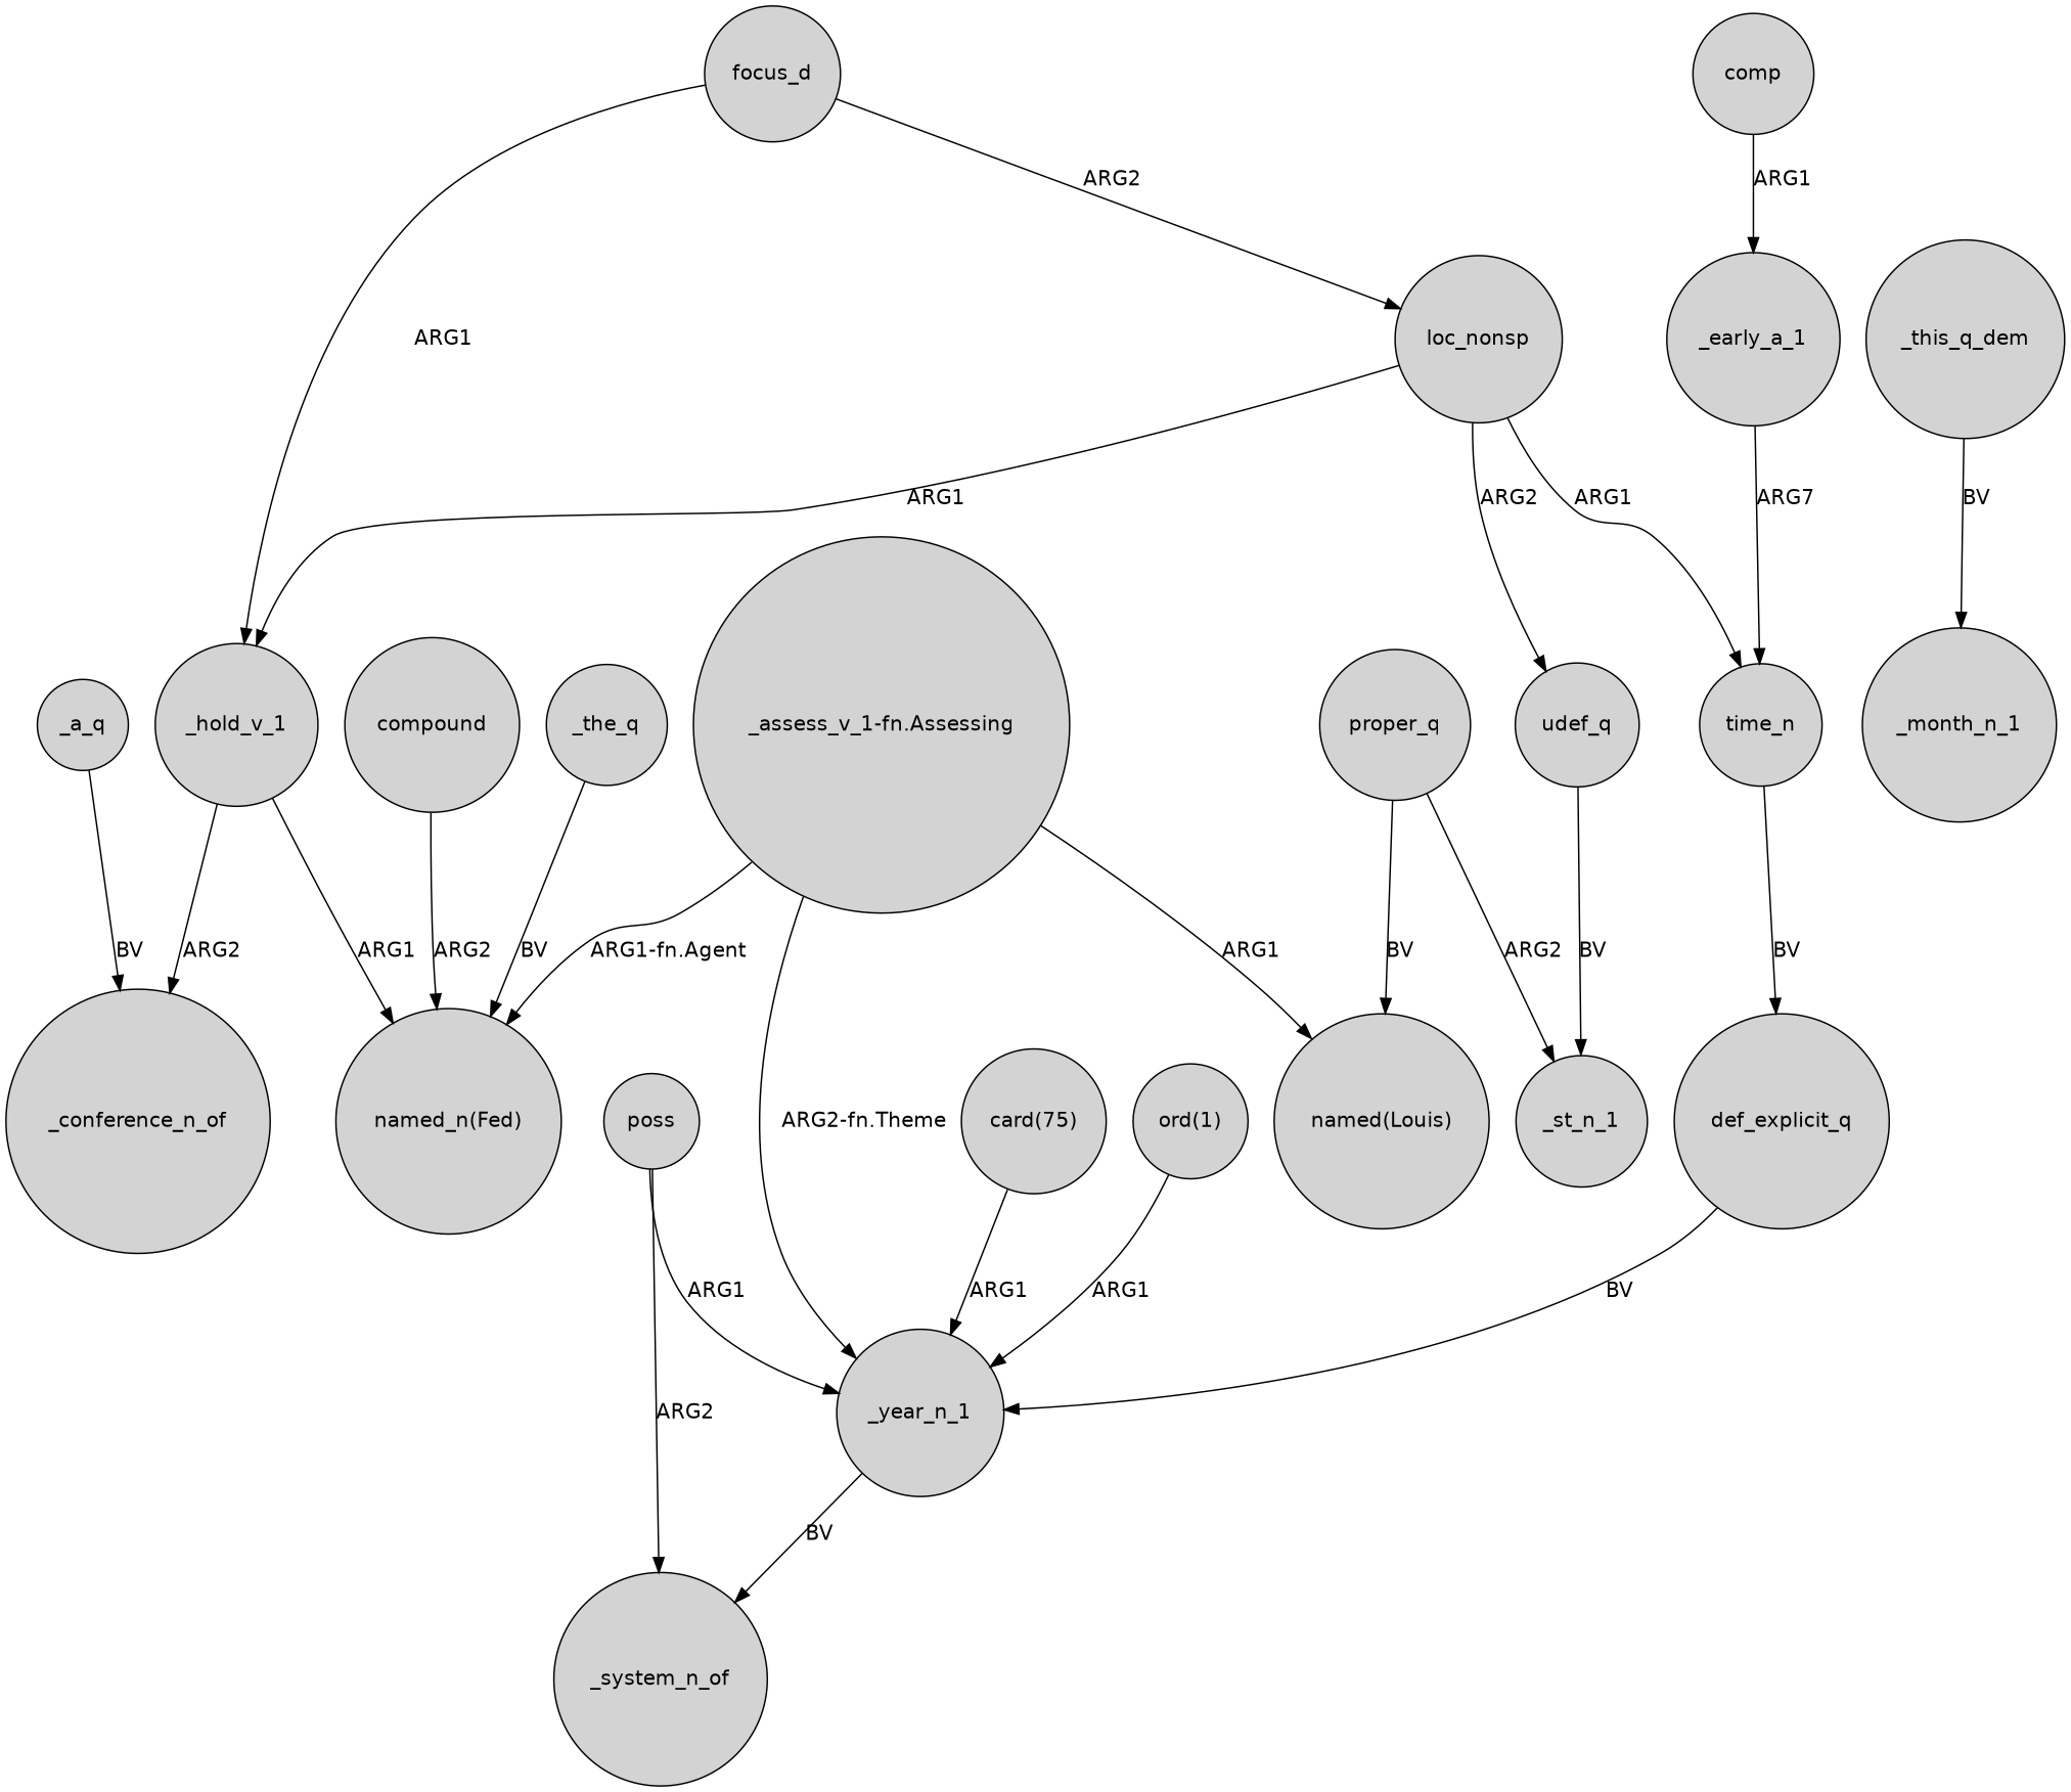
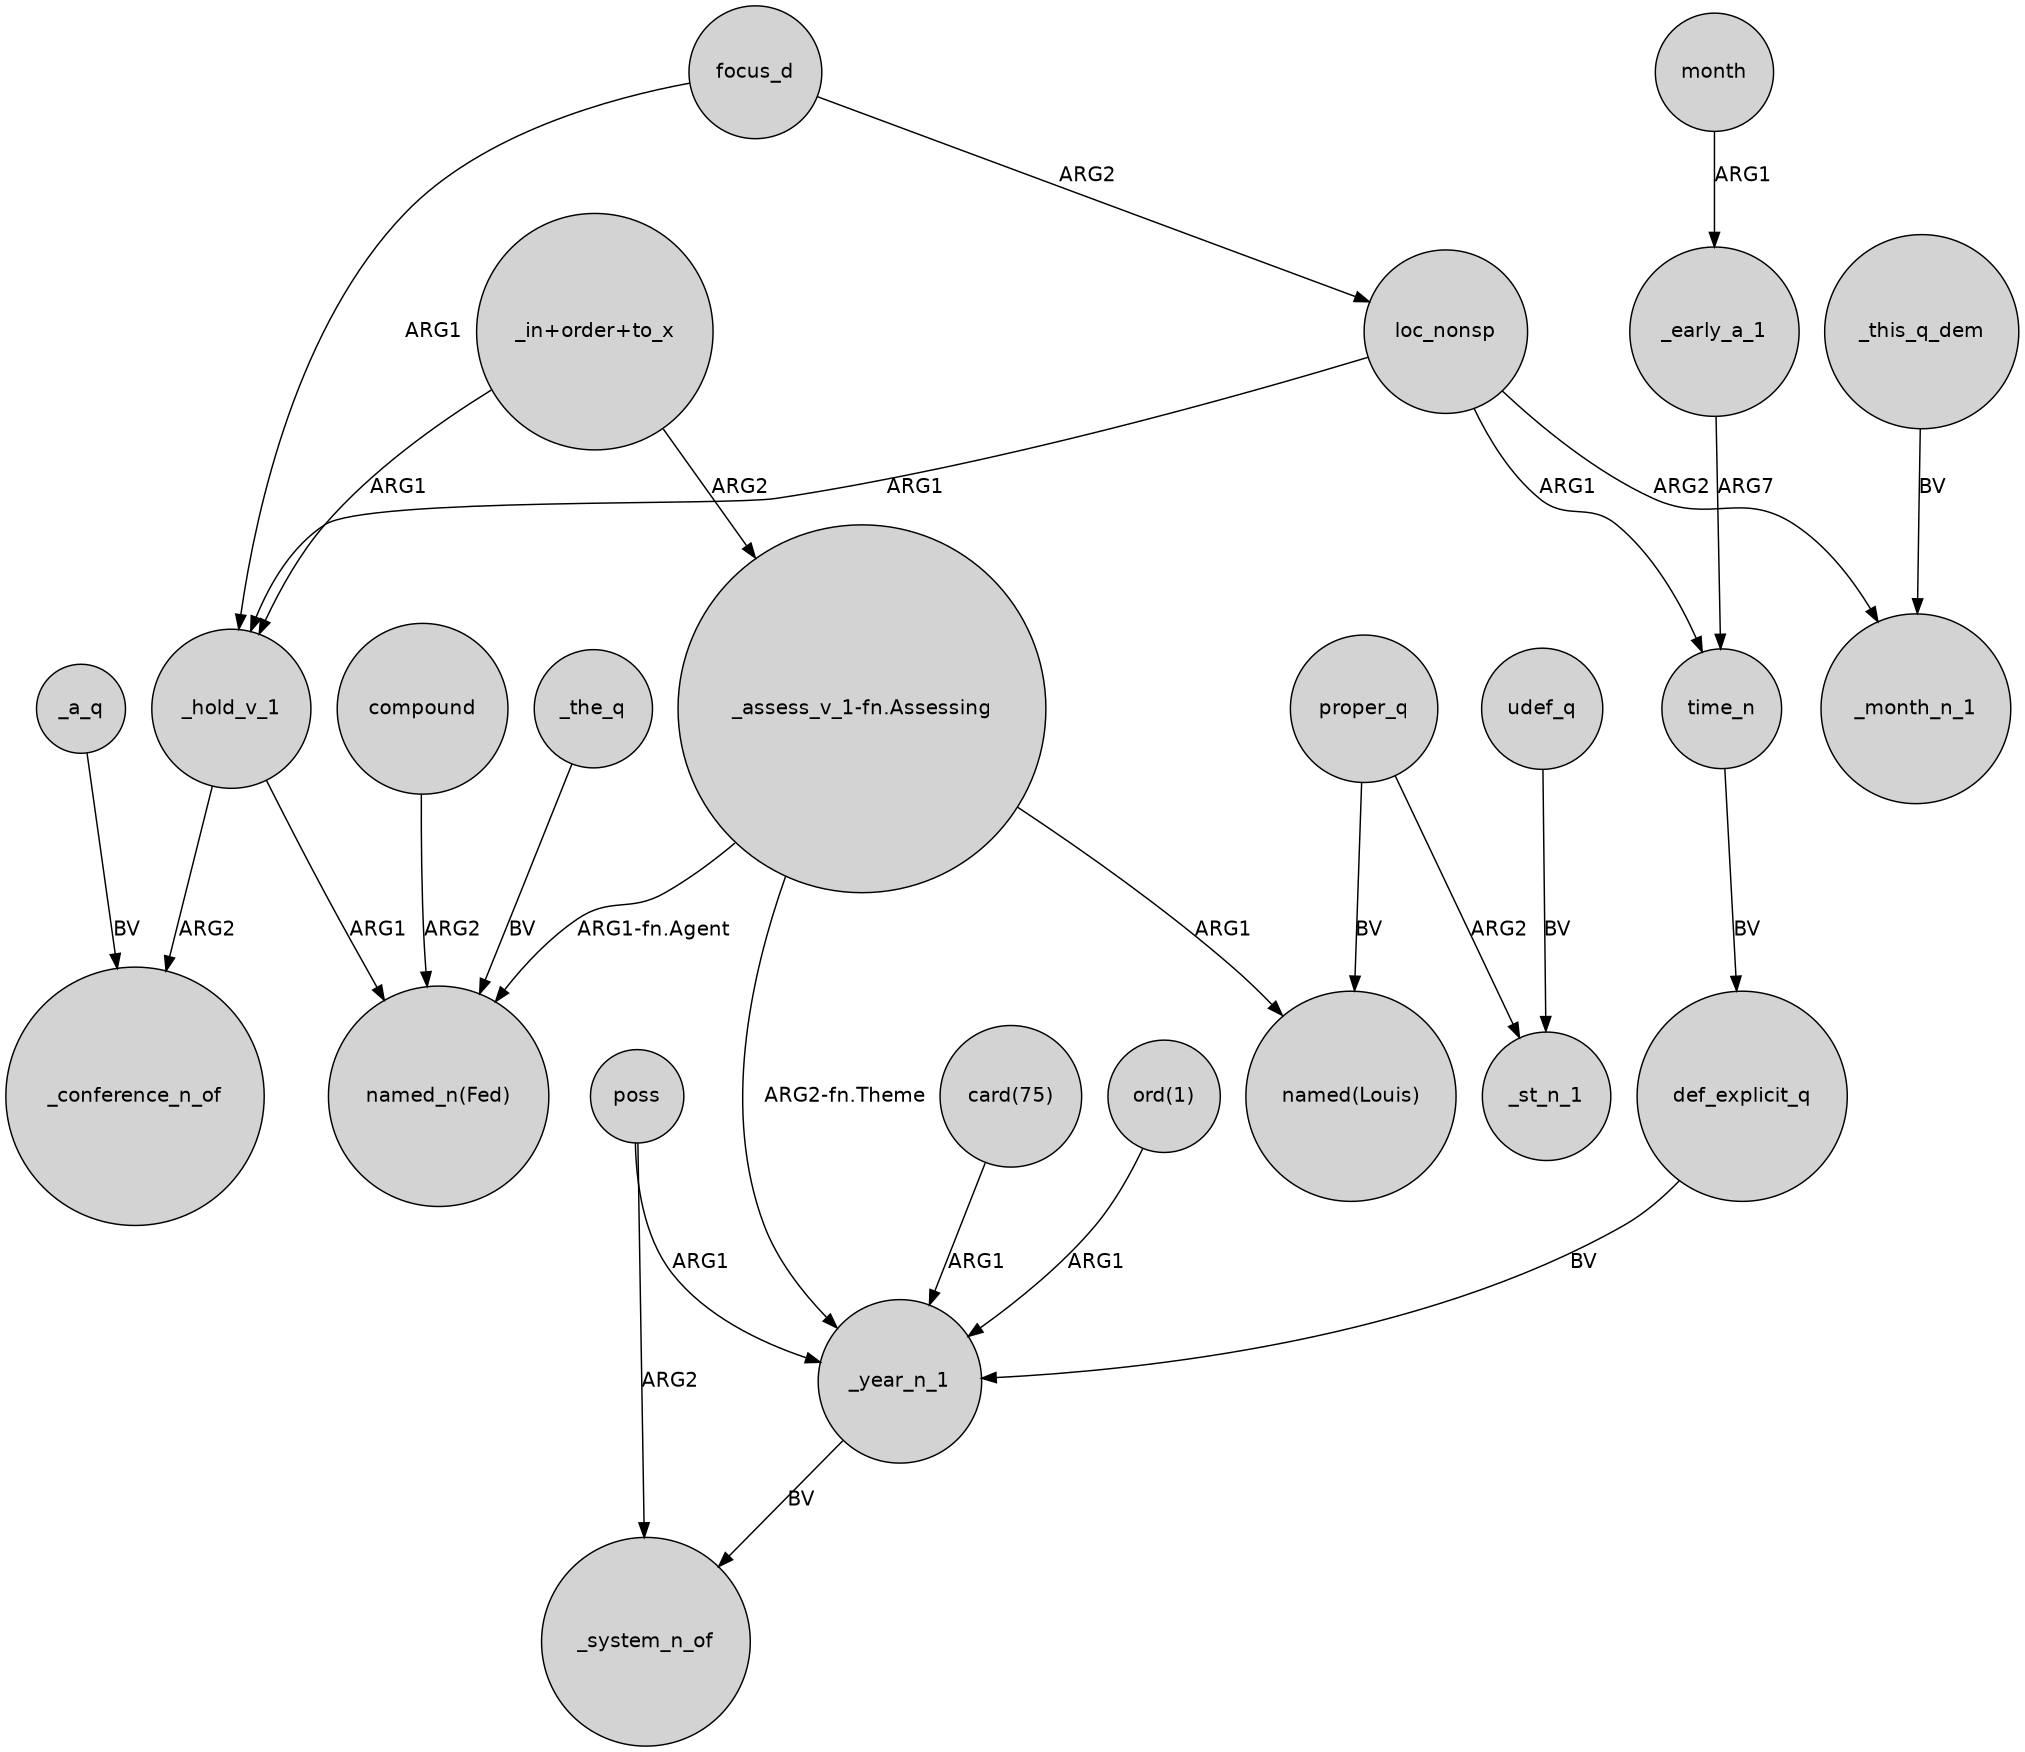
  digraph {
    fontname="DejaVu Sans"
    node [fontname="DejaVu Sans" shape=circle style=filled]
    edge [fontname="DejaVu Sans"]
    compound
    "named_n(Fed)"
    focus_d
    loc_nonsp
    _hold_v_1
    time_n
    _month_n_1
    _conference_n_of
    def_explicit_q
    "_assess_v_1-fn.Assessing"
    "named(Louis)"
    _year_n_1
    _system_n_of
    _the_q
    proper_q
    _st_n_1
    _a_q
+   "_in+order+to_x"
    udef_q
    _this_q_dem
    poss
    "card(75)"
    _early_a_1
    "ord(1)"
-   comp
+   comp [label=month]
    compound -> "named_n(Fed)" [label=ARG2]
    focus_d -> loc_nonsp [label=ARG2]
    focus_d -> _hold_v_1 [label=ARG1]
    loc_nonsp -> _hold_v_1 [label=ARG1]
    loc_nonsp -> time_n [label=ARG1]
-   loc_nonsp -> udef_q [label=ARG2]
+   loc_nonsp -> _month_n_1 [label=ARG2]
    _hold_v_1 -> "named_n(Fed)" [label=ARG1]
    _hold_v_1 -> _conference_n_of [label=ARG2]
    time_n -> def_explicit_q [label=BV]
    def_explicit_q -> _year_n_1 [label=BV]
    "_assess_v_1-fn.Assessing" -> "named_n(Fed)" [label="ARG1-fn.Agent"]
    "_assess_v_1-fn.Assessing" -> "named(Louis)" [label=ARG1]
    "_assess_v_1-fn.Assessing" -> _year_n_1 [label="ARG2-fn.Theme"]
    _year_n_1 -> _system_n_of [label=BV]
    _the_q -> "named_n(Fed)" [label=BV]
    proper_q -> "named(Louis)" [label=BV]
    proper_q -> _st_n_1 [label=ARG2]
    _a_q -> _conference_n_of [label=BV]
+   "_in+order+to_x" -> _hold_v_1 [label=ARG1]
+   "_in+order+to_x" -> "_assess_v_1-fn.Assessing" [label=ARG2]
    udef_q -> _st_n_1 [label=BV]
    _this_q_dem -> _month_n_1 [label=BV]
    poss -> _year_n_1 [label=ARG1]
    poss -> _system_n_of [label=ARG2]
    "card(75)" -> _year_n_1 [label=ARG1]
    _early_a_1 -> time_n [label=ARG7]
    "ord(1)" -> _year_n_1 [label=ARG1]
    comp -> _early_a_1 [label=ARG1]
  }
